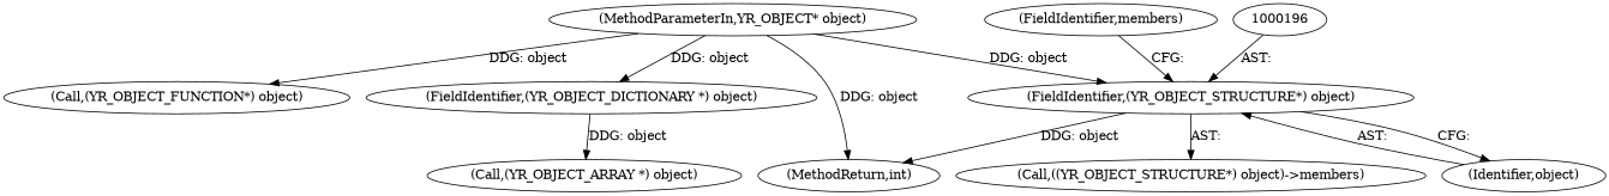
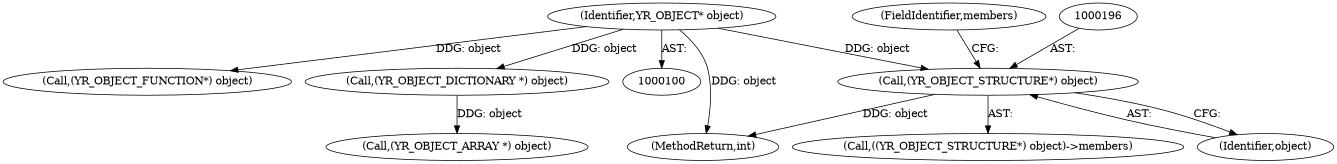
  digraph {
-   n1 [label="(FieldIdentifier,(YR_OBJECT_STRUCTURE*) object)"]
+   n1 [label="(Call,(YR_OBJECT_STRUCTURE*) object)"]
    n2 [label="(MethodReturn,int)"]
    n3 [label="(Identifier,object)"]
    n4 [label="(Call,((YR_OBJECT_STRUCTURE*) object)->members)"]
-   n5 [label="(MethodParameterIn,YR_OBJECT* object)"]
+   n5 [label="(Identifier,YR_OBJECT* object)"]
    n6 [label="(Call,(YR_OBJECT_FUNCTION*) object)"]
-   n7 [label="(FieldIdentifier,(YR_OBJECT_DICTIONARY *) object)"]
+   n7 [label="(Call,(YR_OBJECT_DICTIONARY *) object)"]
+   1000100
    n9 [label="(Call,(YR_OBJECT_ARRAY *) object)"]
    n10 [label="(FieldIdentifier,members)"]
    1000196
    n1 -> n2 [label="DDG: object"]
    n1 -> n3 [label="CFG: "]
    n1 -> n4 [label="AST: "]
    n3 -> n1 [label="AST: "]
    n5 -> n1 [label="DDG: object"]
    n5 -> n2 [label="DDG: object"]
    n5 -> n6 [label="DDG: object"]
    n5 -> n7 [label="DDG: object"]
+   n5 -> 1000100 [label="AST: "]
    n7 -> n9 [label="DDG: object"]
    n10 -> n1 [label="CFG: "]
    1000196 -> n1 [label="AST: "]
  }
